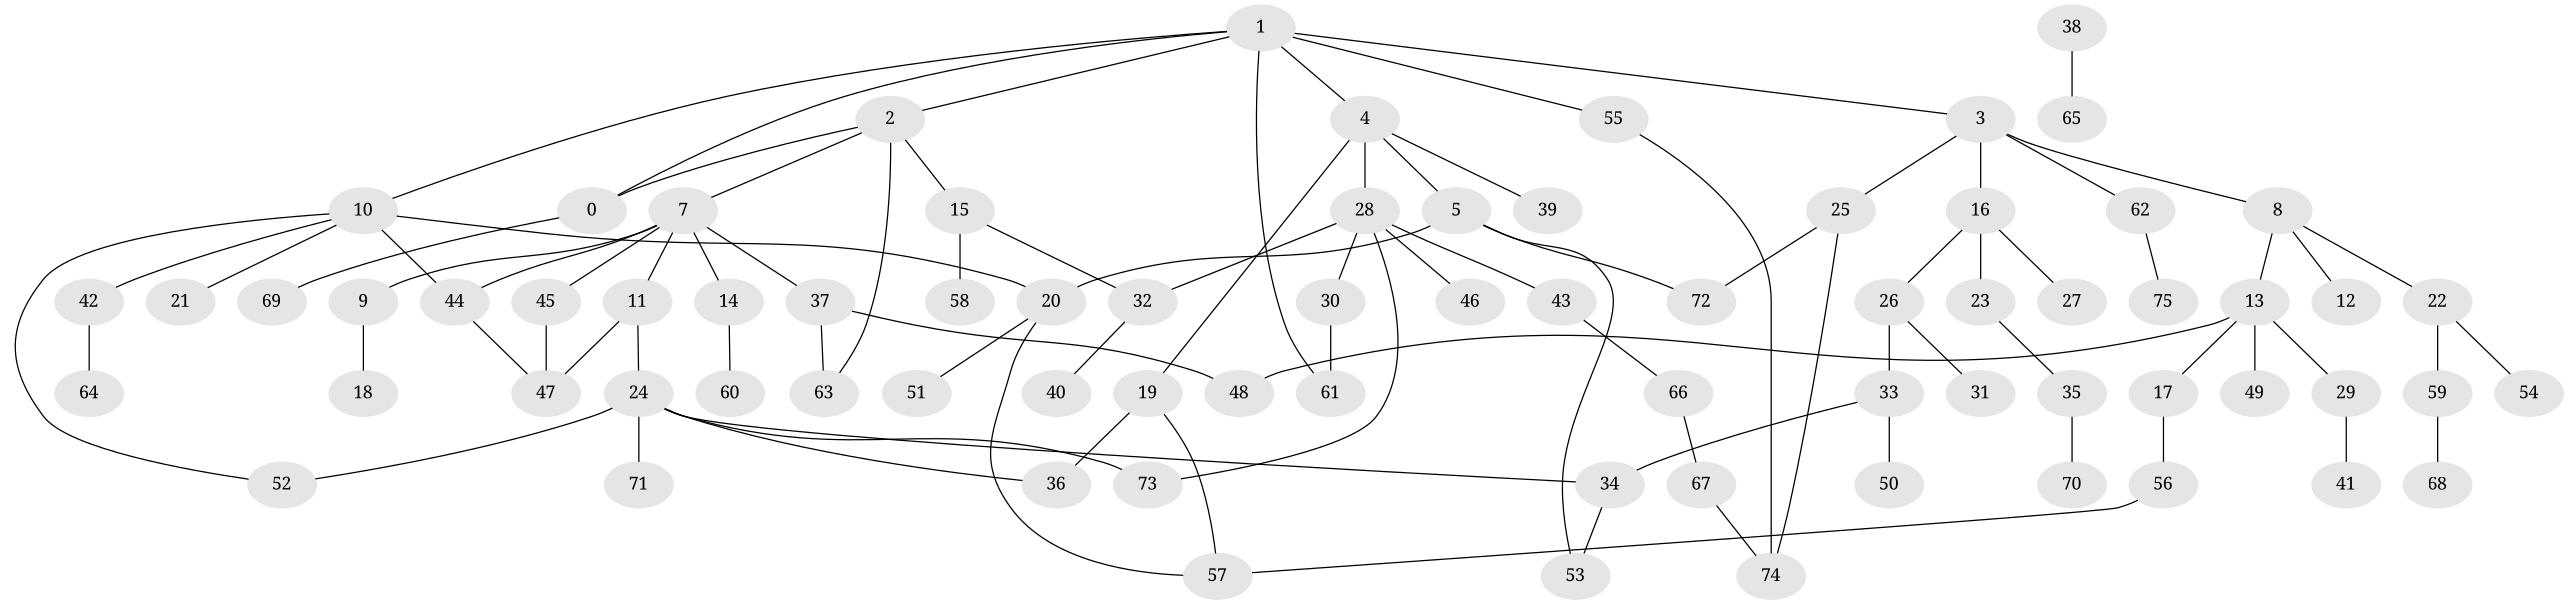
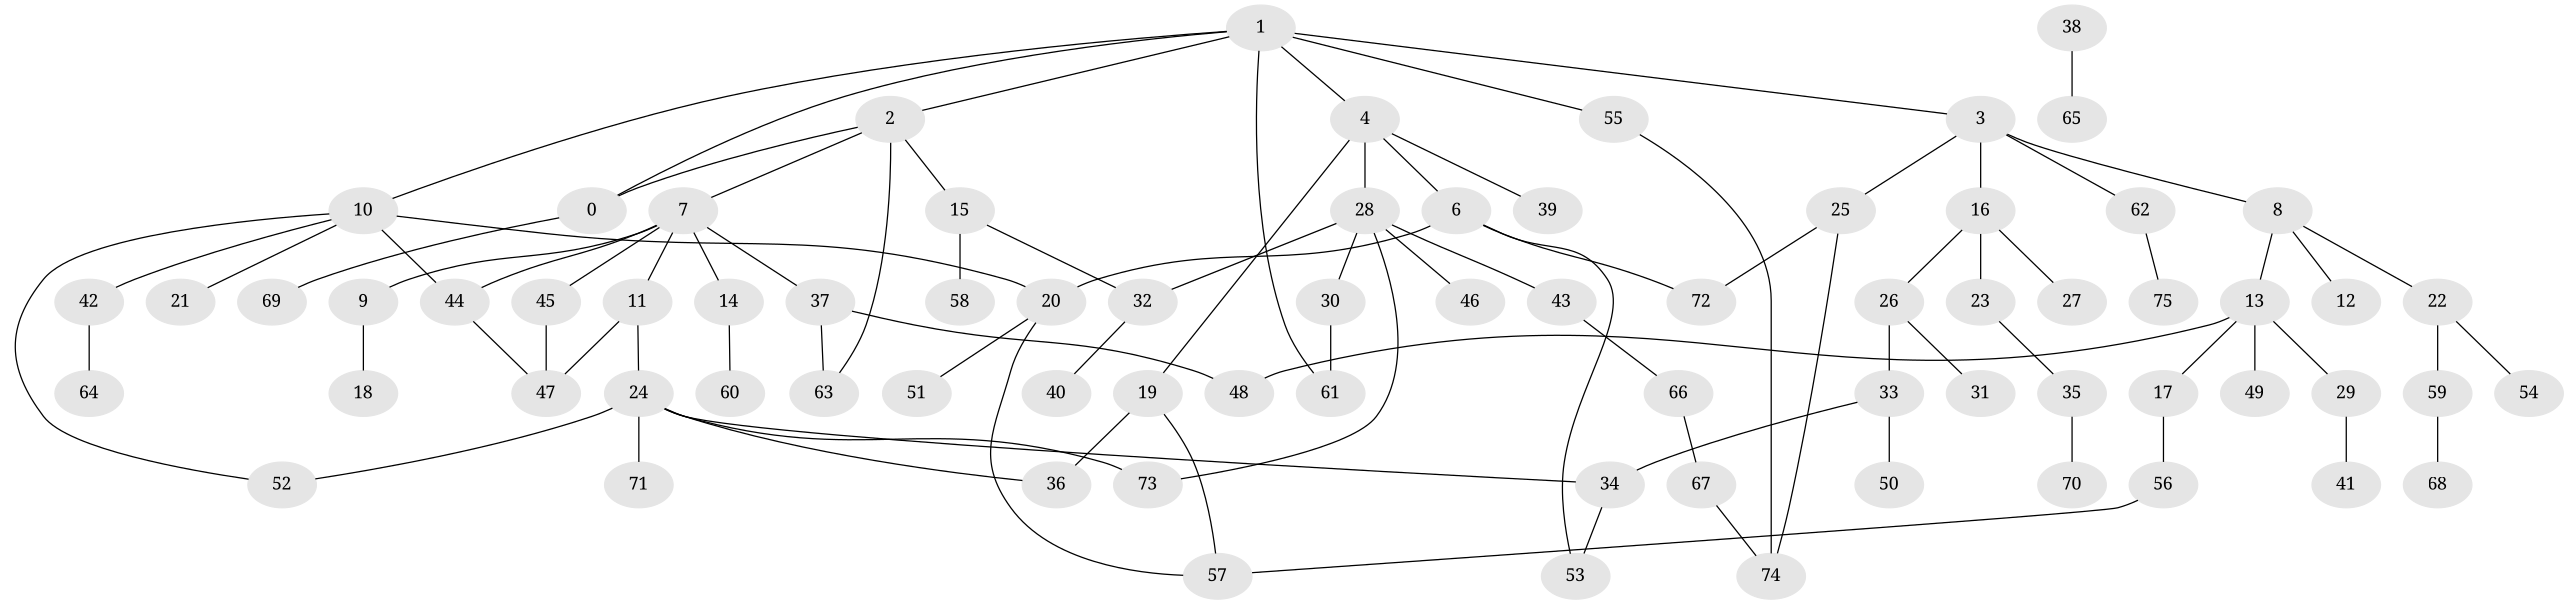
  graph {
    fontname="Noto Serif"
    node [color=gray90 fontname="Noto Serif" style=filled]
    edge [fontname="Noto Serif"]
    1
    2
    3
    4
    n5 [label=0]
    10
    55
    61
    7
    15
    63
    8
    16
    25
    62
-   5
+   5 [label=6]
    19
    28
    39
    69
    20
    44
    21
    42
    52
    74
    9
    11
    14
    37
    45
    32
    58
    12
    13
    22
    23
    26
    27
    72
    75
    53
    36
    57
    73
    30
    43
    46
    51
    18
    24
    47
    60
    48
    17
    29
    49
    54
    59
    38
    65
    64
    34
    71
    56
    41
    40
    35
    31
    33
    68
    70
    50
    66
    67
    1 -- 2
    1 -- 3
    1 -- 4
    1 -- n5
    1 -- 10
    1 -- 55
    1 -- 61
    2 -- n5
    2 -- 7
    2 -- 15
    2 -- 63
    3 -- 8
    3 -- 16
    3 -- 25
    3 -- 62
    4 -- 5
    4 -- 19
    4 -- 28
    4 -- 39
    n5 -- 69
    10 -- 20
    10 -- 44
    10 -- 21
    10 -- 42
    10 -- 52
    55 -- 74
    7 -- 44
    7 -- 9
    7 -- 11
    7 -- 14
    7 -- 37
    7 -- 45
    15 -- 32
    15 -- 58
    8 -- 12
    8 -- 13
    8 -- 22
    16 -- 23
    16 -- 26
    16 -- 27
    25 -- 74
    25 -- 72
    62 -- 75
    5 -- 20
    5 -- 72
    5 -- 53
    19 -- 36
    19 -- 57
    28 -- 32
    28 -- 73
    28 -- 30
    28 -- 43
    28 -- 46
    20 -- 57
    20 -- 51
    44 -- 47
    42 -- 64
    9 -- 18
    11 -- 24
    11 -- 47
    14 -- 60
    37 -- 63
    37 -- 48
    45 -- 47
    32 -- 40
    13 -- 48
    13 -- 17
    13 -- 29
    13 -- 49
    22 -- 54
    22 -- 59
    23 -- 35
    26 -- 31
    26 -- 33
    30 -- 61
    43 -- 66
    24 -- 52
    24 -- 36
    24 -- 73
    24 -- 34
    24 -- 71
    17 -- 56
    29 -- 41
    59 -- 68
    38 -- 65
    34 -- 53
    56 -- 57
    35 -- 70
    33 -- 34
    33 -- 50
    66 -- 67
    67 -- 74
  }
